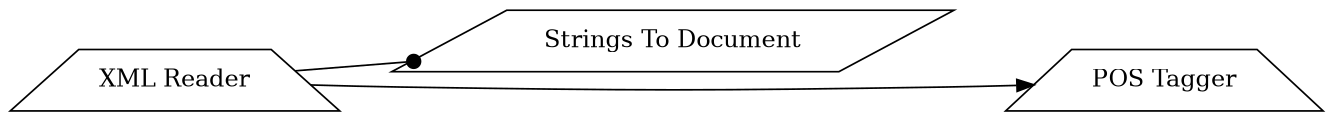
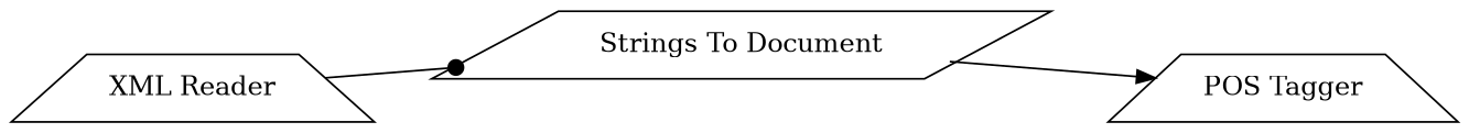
  digraph {
    rankdir=LR
    node [shape=trapezium]
    n1 [label="Strings To Document" shape=parallelogram]
    n2 [label="POS Tagger"]
    n3 [label="XML Reader"]
-   n3 -> n2 [arrowhead=normal]
+   n1 -> n2 [arrowhead=normal]
    n3 -> n1 [arrowhead=dot]
  }
